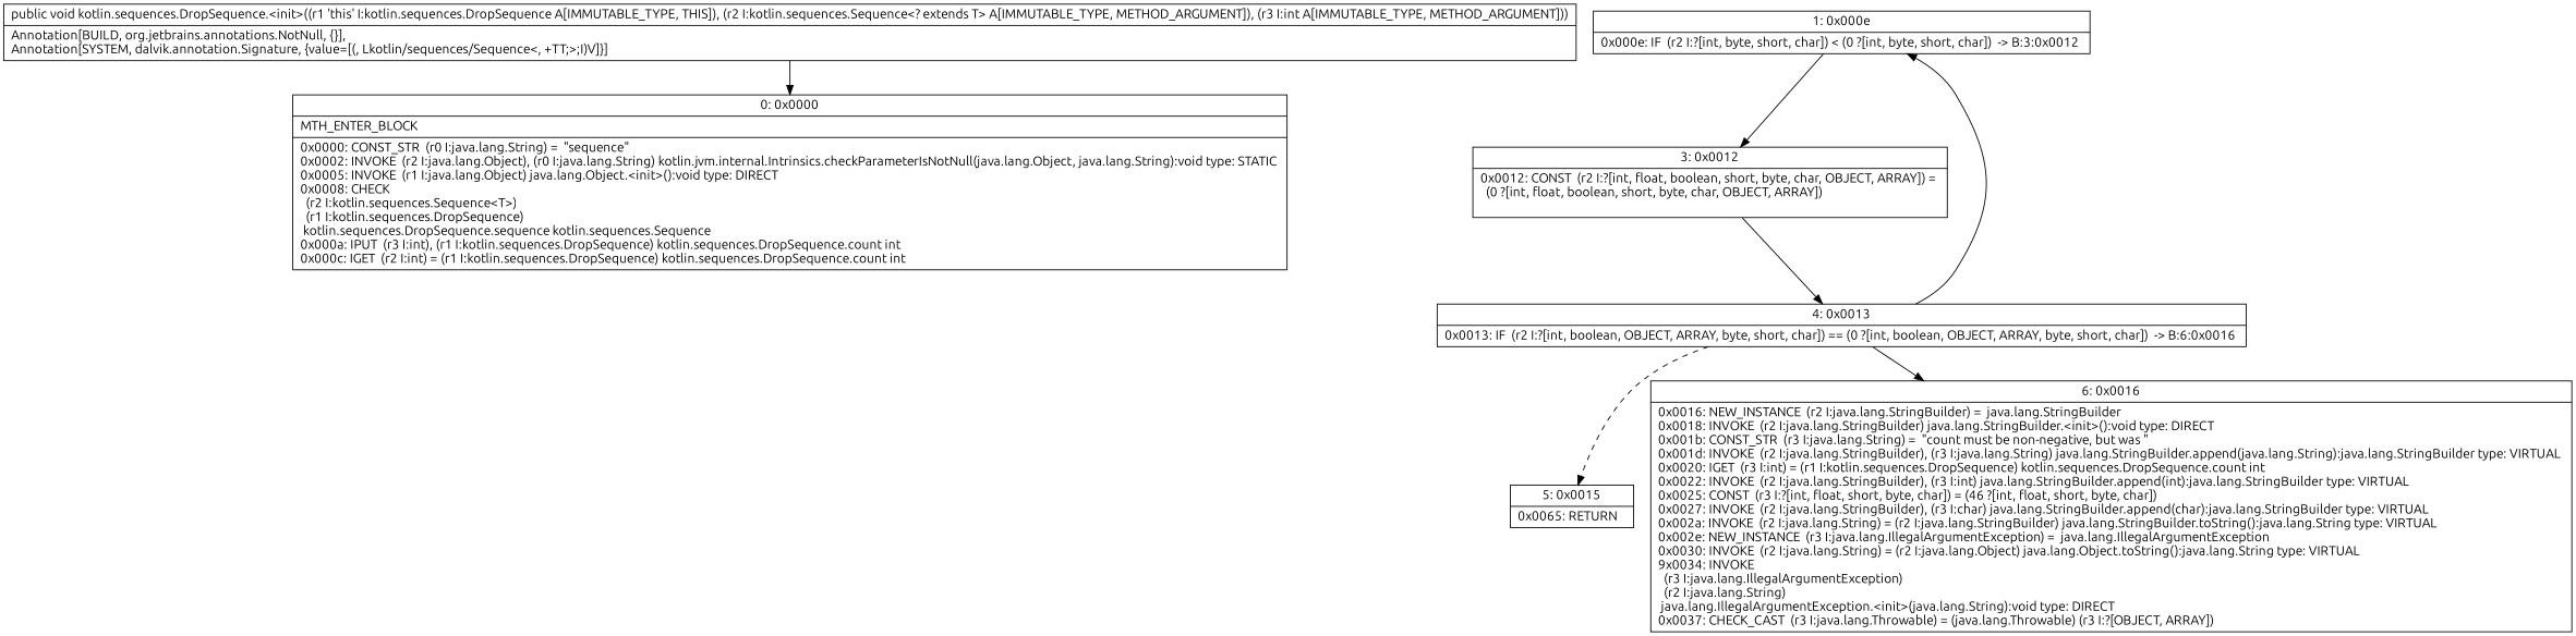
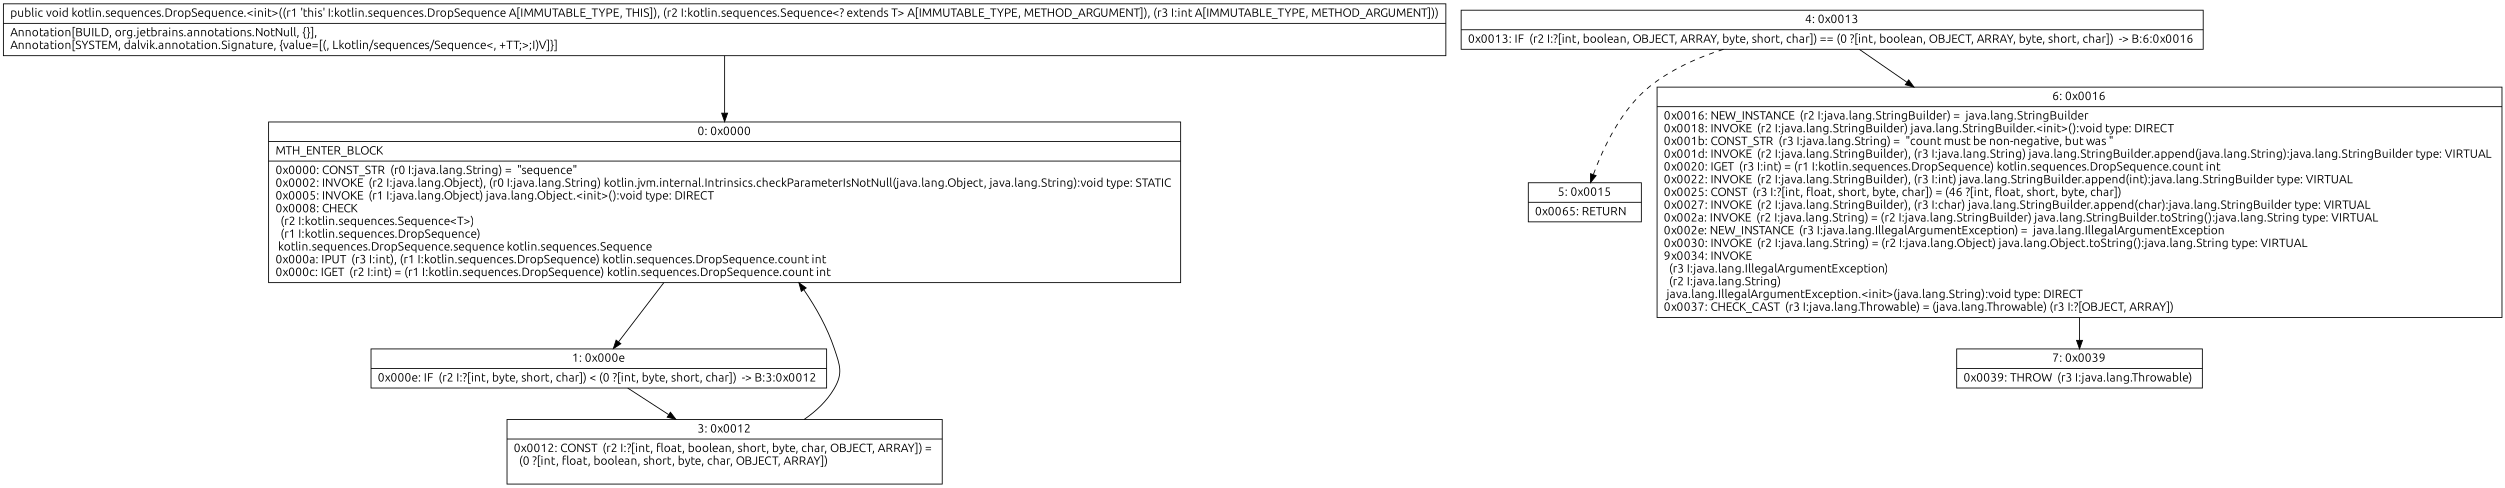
  digraph {
    fontname=Ubuntu
    node [fontname=Ubuntu shape=record]
    edge [fontname=Ubuntu]
    n1 [label="{0\:\ 0x0000|MTH_ENTER_BLOCK\l|0x0000: CONST_STR  (r0 I:java.lang.String) =  \"sequence\" \l0x0002: INVOKE  (r2 I:java.lang.Object), (r0 I:java.lang.String) kotlin.jvm.internal.Intrinsics.checkParameterIsNotNull(java.lang.Object, java.lang.String):void type: STATIC \l0x0005: INVOKE  (r1 I:java.lang.Object) java.lang.Object.\<init\>():void type: DIRECT \l0x0008: CHECK  \l  (r2 I:kotlin.sequences.Sequence\<T\>)\l  (r1 I:kotlin.sequences.DropSequence)\l kotlin.sequences.DropSequence.sequence kotlin.sequences.Sequence \l0x000a: IPUT  (r3 I:int), (r1 I:kotlin.sequences.DropSequence) kotlin.sequences.DropSequence.count int \l0x000c: IGET  (r2 I:int) = (r1 I:kotlin.sequences.DropSequence) kotlin.sequences.DropSequence.count int \l}"]
    n2 [label="{1\:\ 0x000e|0x000e: IF  (r2 I:?[int, byte, short, char]) \< (0 ?[int, byte, short, char])  \-\> B:3:0x0012 \l}"]
    n3 [label="{3\:\ 0x0012|0x0012: CONST  (r2 I:?[int, float, boolean, short, byte, char, OBJECT, ARRAY]) = \l  (0 ?[int, float, boolean, short, byte, char, OBJECT, ARRAY])\l \l}"]
    n4 [label="{4\:\ 0x0013|0x0013: IF  (r2 I:?[int, boolean, OBJECT, ARRAY, byte, short, char]) == (0 ?[int, boolean, OBJECT, ARRAY, byte, short, char])  \-\> B:6:0x0016 \l}"]
    n5 [label="{5\:\ 0x0015|0x0065: RETURN   \l}"]
    n6 [label="{6\:\ 0x0016|0x0016: NEW_INSTANCE  (r2 I:java.lang.StringBuilder) =  java.lang.StringBuilder \l0x0018: INVOKE  (r2 I:java.lang.StringBuilder) java.lang.StringBuilder.\<init\>():void type: DIRECT \l0x001b: CONST_STR  (r3 I:java.lang.String) =  \"count must be non\-negative, but was \" \l0x001d: INVOKE  (r2 I:java.lang.StringBuilder), (r3 I:java.lang.String) java.lang.StringBuilder.append(java.lang.String):java.lang.StringBuilder type: VIRTUAL \l0x0020: IGET  (r3 I:int) = (r1 I:kotlin.sequences.DropSequence) kotlin.sequences.DropSequence.count int \l0x0022: INVOKE  (r2 I:java.lang.StringBuilder), (r3 I:int) java.lang.StringBuilder.append(int):java.lang.StringBuilder type: VIRTUAL \l0x0025: CONST  (r3 I:?[int, float, short, byte, char]) = (46 ?[int, float, short, byte, char]) \l0x0027: INVOKE  (r2 I:java.lang.StringBuilder), (r3 I:char) java.lang.StringBuilder.append(char):java.lang.StringBuilder type: VIRTUAL \l0x002a: INVOKE  (r2 I:java.lang.String) = (r2 I:java.lang.StringBuilder) java.lang.StringBuilder.toString():java.lang.String type: VIRTUAL \l0x002e: NEW_INSTANCE  (r3 I:java.lang.IllegalArgumentException) =  java.lang.IllegalArgumentException \l0x0030: INVOKE  (r2 I:java.lang.String) = (r2 I:java.lang.Object) java.lang.Object.toString():java.lang.String type: VIRTUAL \l9x0034: INVOKE  \l  (r3 I:java.lang.IllegalArgumentException)\l  (r2 I:java.lang.String)\l java.lang.IllegalArgumentException.\<init\>(java.lang.String):void type: DIRECT \l0x0037: CHECK_CAST  (r3 I:java.lang.Throwable) = (java.lang.Throwable) (r3 I:?[OBJECT, ARRAY]) \l}"]
+   n7 [label="{7\:\ 0x0039|0x0039: THROW  (r3 I:java.lang.Throwable) \l}"]
    n8 [label="{public void kotlin.sequences.DropSequence.\<init\>((r1 'this' I:kotlin.sequences.DropSequence A[IMMUTABLE_TYPE, THIS]), (r2 I:kotlin.sequences.Sequence\<? extends T\> A[IMMUTABLE_TYPE, METHOD_ARGUMENT]), (r3 I:int A[IMMUTABLE_TYPE, METHOD_ARGUMENT]))  | Annotation[BUILD, org.jetbrains.annotations.NotNull, \{\}], \lAnnotation[SYSTEM, dalvik.annotation.Signature, \{value=[(, Lkotlin\/sequences\/Sequence\<, +TT;\>;I)V]\}]\l}"]
-   n4 -> n2
+   n1 -> n2
    n2 -> n3
-   n3 -> n4
+   n3 -> n1
    n4 -> n5 [style=dashed]
    n4 -> n6
+   n6 -> n7
    n8 -> n1
  }
